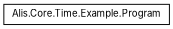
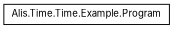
  digraph {
    rankdir=TB
    fontname=Inter
-   n1 [color=black fillcolor=white fontname=Inter fontsize=10 height=0.2 label="Alis.Core.Time.Example.Program" shape=record style=filled width=0.4]
+   n1 [color=black fillcolor=white fontname=Inter fontsize=10 height=0.2 label="Alis.Time.Time.Example.Program" shape=record style=filled width=0.4]
  }
